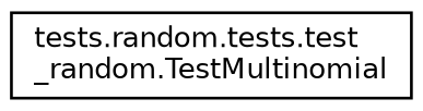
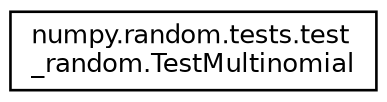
  digraph {
    rankdir=TB
-   n1 [color=black fillcolor=white fontname=Helvetica fontsize=10 height=0.2 label="tests.random.tests.test\l_random.TestMultinomial" shape=record style=filled width=0.4]
+   n1 [color=black fillcolor=white fontname=Helvetica fontsize=10 height=0.2 label="numpy.random.tests.test\l_random.TestMultinomial" shape=record style=filled width=0.4]
  }
